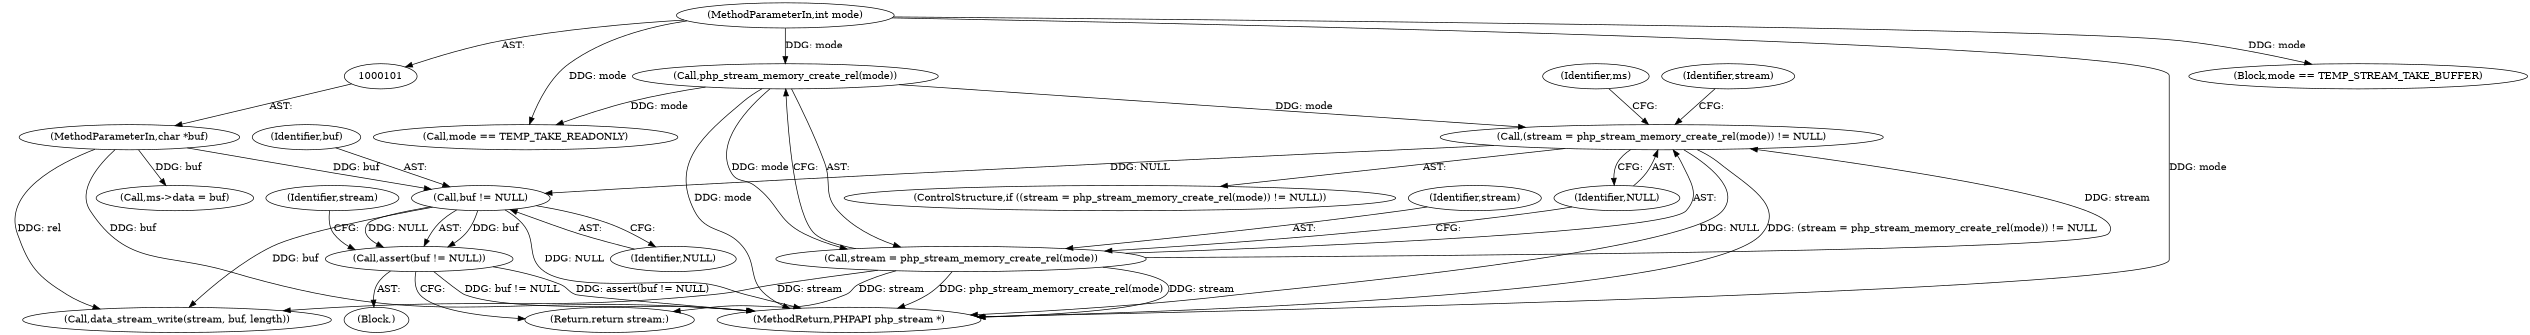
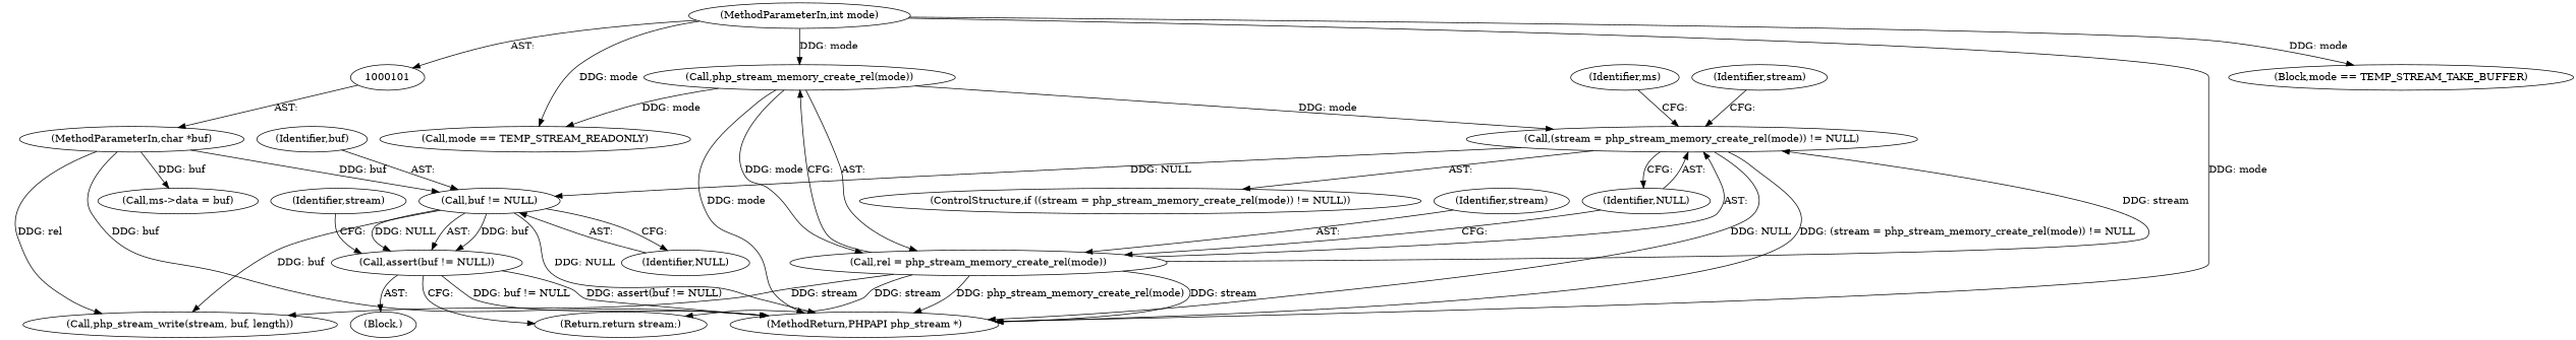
  digraph {
    n1 [label="(Call,assert(buf != NULL))"]
    n2 [label="(MethodReturn,PHPAPI php_stream *)"]
    n3 [label="(Block,)"]
    n4 [label="(Return,return stream;)"]
    n5 [label="(Call,buf != NULL)"]
-   n6 [label="(Call,data_stream_write(stream, buf, length))"]
+   n6 [label="(Call,php_stream_write(stream, buf, length))"]
    n7 [label="(Identifier,NULL)"]
    n8 [label="(MethodParameterIn,char *buf)"]
    n9 [label="(Call,ms->data = buf)"]
    1000101
    n11 [label="(Call,(stream = php_stream_memory_create_rel(mode)) != NULL)"]
    n12 [label="(Identifier,NULL)"]
    n13 [label="(ControlStructure,if ((stream = php_stream_memory_create_rel(mode)) != NULL))"]
-   n14 [label="(Call,stream = php_stream_memory_create_rel(mode))"]
+   n14 [label="(Call,rel = php_stream_memory_create_rel(mode))"]
    n15 [label="(Call,php_stream_memory_create_rel(mode))"]
-   n16 [label="(Call,mode == TEMP_TAKE_READONLY)"]
+   n16 [label="(Call,mode == TEMP_STREAM_READONLY)"]
    n17 [label="(MethodParameterIn,int mode)"]
    n18 [label="(Block,mode == TEMP_STREAM_TAKE_BUFFER)"]
    n19 [label="(Identifier,ms)"]
    n20 [label="(Identifier,stream)"]
    n21 [label="(Identifier,stream)"]
    n22 [label="(Identifier,stream)"]
    n23 [label="(Identifier,buf)"]
    n1 -> n2 [label="DDG: buf != NULL"]
    n1 -> n2 [label="DDG: assert(buf != NULL)"]
    n1 -> n3 [label="AST: "]
    n1 -> n4 [label="CFG: "]
    n5 -> n1 [label="AST: "]
    n5 -> n1 [label="DDG: buf"]
    n5 -> n1 [label="DDG: NULL"]
    n5 -> n2 [label="DDG: NULL"]
    n5 -> n6 [label="DDG: buf"]
    n5 -> n7 [label="CFG: "]
    n7 -> n5 [label="AST: "]
    n8 -> n2 [label="DDG: buf"]
    n8 -> n5 [label="DDG: buf"]
    n8 -> n6 [label="DDG: rel"]
    n8 -> n9 [label="DDG: buf"]
    1000101 -> n8 [label="AST: "]
    n11 -> n2 [label="DDG: NULL"]
    n11 -> n2 [label="DDG: (stream = php_stream_memory_create_rel(mode)) != NULL"]
    n11 -> n5 [label="DDG: NULL"]
    n11 -> n12 [label="CFG: "]
    n11 -> n13 [label="AST: "]
    n12 -> n11 [label="AST: "]
    n12 -> n14 [label="CFG: "]
    n14 -> n2 [label="DDG: php_stream_memory_create_rel(mode)"]
    n14 -> n2 [label="DDG: stream"]
    n14 -> n4 [label="DDG: stream"]
    n14 -> n6 [label="DDG: stream"]
    n14 -> n11 [label="AST: "]
    n14 -> n11 [label="DDG: stream"]
    n14 -> n15 [label="CFG: "]
    n15 -> n2 [label="DDG: mode"]
    n15 -> n11 [label="DDG: mode"]
    n15 -> n14 [label="AST: "]
    n15 -> n14 [label="DDG: mode"]
    n15 -> n16 [label="DDG: mode"]
    n17 -> n2 [label="DDG: mode"]
    n17 -> 1000101 [label="AST: "]
    n17 -> n15 [label="DDG: mode"]
    n17 -> n16 [label="DDG: mode"]
    n17 -> n18 [label="DDG: mode"]
    n19 -> n11 [label="CFG: "]
    n20 -> n14 [label="AST: "]
    n21 -> n1 [label="CFG: "]
    n22 -> n11 [label="CFG: "]
    n23 -> n5 [label="AST: "]
  }
